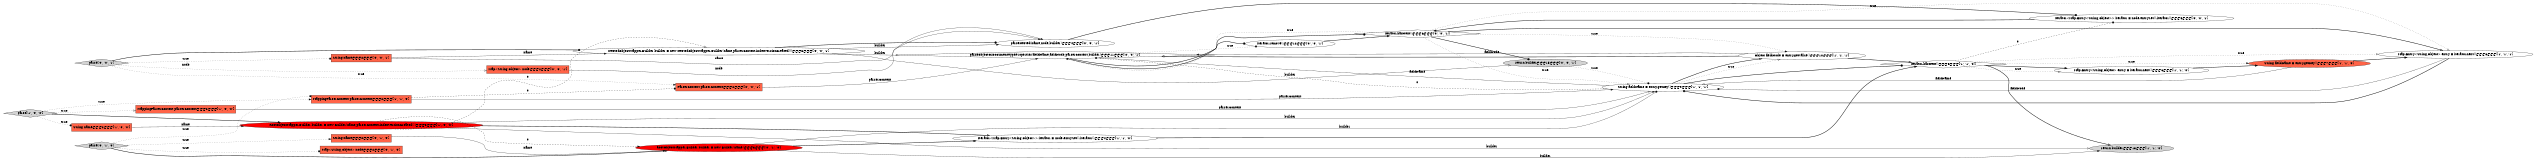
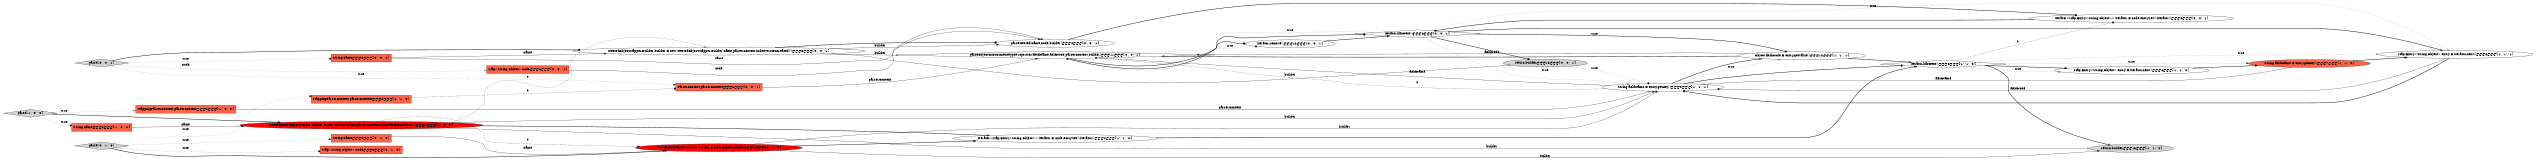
  digraph {
    rankdir=LR
    node [fillcolor=white shape=ellipse style=filled]
    edge [arrowhead=normal style=bold]
    n1 [fillcolor=tomato label="MappingParserContext parserContext@@@2@@@['1', '1', '0']" shape=box]
    n2 [fillcolor=tomato label="ParserContext parserContext@@@2@@@['0', '0', '1']" shape=box]
    n3 [label="String fieldName = entry.getKey()@@@9@@@['1', '1', '1']"]
    n4 [label="parseObjectOrDocumentTypeProperties(fieldName,fieldNode,parserContext,builder)@@@11@@@['0', '0', '1']" shape=diamond]
    n5 [label="iterator.hasNext()@@@5@@@['1', '1', '0']" shape=diamond]
    n6 [label="Object fieldNode = entry.getValue()@@@10@@@['1', '1', '1']"]
    n7 [fillcolor=tomato label="Map<String,Object> node@@@2@@@['0', '1', '0']" shape=box]
    n8 [label="Map.Entry<String,Object> entry = iterator.next()@@@8@@@['1', '1', '1']"]
    n9 [fillcolor=tomato label="Map<String,Object> node@@@2@@@['0', '0', '1']" shape=box]
    n10 [label="parseNested(name,node,builder)@@@4@@@['0', '0', '1']"]
    n11 [label="Iterator<Map.Entry<String,Object>> iterator = node.entrySet().iterator()@@@5@@@['0', '0', '1']"]
    n12 [fillcolor=lightgray label="parse['0', '0', '1']" shape=diamond]
    n13 [fillcolor=tomato label="String name@@@2@@@['0', '0', '1']" shape=box]
    n14 [label="NestedObjectMapper.Builder builder = new NestedObjectMapper.Builder(name,parserContext.indexVersionCreated())@@@3@@@['0', '0', '1']"]
    n15 [fillcolor=lightgray label="return builder@@@15@@@['0', '0', '1']"]
    n16 [fillcolor=lightgray label="parse['0', '1', '0']" shape=diamond]
    n17 [fillcolor=tomato label="String name@@@2@@@['0', '1', '0']" shape=box]
    n18 [fillcolor=red label="RootObjectMapper.Builder builder = new Builder(name)@@@3@@@['0', '1', '0']"]
    n19 [fillcolor=lightgray label="return builder@@@13@@@['1', '1', '0']"]
    n20 [label="Iterator<Map.Entry<String,Object>> iterator = node.entrySet().iterator()@@@4@@@['1', '1', '0']"]
    n21 [label="Map.Entry<String,Object> entry = iterator.next()@@@6@@@['1', '1', '0']"]
    n22 [fillcolor=tomato label="String fieldName = entry.getKey()@@@7@@@['1', '1', '0']"]
    n23 [label="iterator.hasNext()@@@6@@@['0', '0', '1']" shape=diamond]
    n24 [fillcolor=tomato label="String name@@@2@@@['1', '0', '0']" shape=box]
    n25 [fillcolor=red label="RootObjectMapper.Builder builder = new Builder(name,parserContext.indexVersionCreated())@@@3@@@['1', '0', '0']"]
    n26 [label="iterator.remove()@@@12@@@['0', '0', '1']"]
    n27 [fillcolor=lightgray label="parse['1', '0', '0']" shape=diamond]
    n28 [fillcolor=tomato label="MappingParserContext parserContext@@@2@@@['1', '0', '0']" shape=box]
    n1 -> n2 [arrowhead=dot label=0 style=dashed]
-   n1 -> n3 [label=parserContext style=solid]
    n2 -> n4 [label=parserContext style=solid]
    n3 -> n4 [arrowhead=onormal label=fieldName style=solid]
    n3 -> n4 [arrowhead=dot label=0 style=dashed]
    n3 -> n5 [arrowhead=dot]
    n3 -> n6 [arrowhead=onormal label=true style=dotted]
    n3 -> n6 [arrowhead=onormal]
    n4 -> n23 [arrowhead=dot]
    n4 -> n26 [arrowhead=dot label=true style=dotted]
    n4 -> n26 [arrowhead=dot]
    n5 -> n8 [arrowhead=onormal label=true style=dotted]
    n5 -> n11 [arrowhead=dot label=0 style=dashed]
    n5 -> n19 [arrowhead=onormal]
    n5 -> n21
    n5 -> n21 [arrowhead=onormal label=true style=dotted]
    n5 -> n22 [label=true style=dotted]
    n6 -> n4 [arrowhead=onormal]
    n6 -> n4 [label=fieldNode style=solid]
    n6 -> n5 [arrowhead=onormal]
    n8 -> n3 [arrowhead=dot]
    n8 -> n3 [arrowhead=dot label=fieldNode style=solid]
    n9 -> n10 [label="node" style=solid]
    n10 -> n11 [arrowhead=dot]
    n11 -> n23
    n12 -> n2 [label=true style=dotted]
    n12 -> n9 [arrowhead=onormal label="node" style=dotted]
    n12 -> n13 [arrowhead=dot label=true style=dotted]
    n12 -> n14 [arrowhead=dot]
    n13 -> n10 [label=name style=solid]
    n13 -> n14 [label=name style=solid]
    n14 -> n4 [arrowhead=onormal label=builder style=solid]
    n14 -> n10 [label=builder style=solid]
    n14 -> n10 [arrowhead=dot]
    n14 -> n15 [arrowhead=onormal label=builder style=solid]
    n15 -> n3 [arrowhead=dot label=true style=dotted]
    n16 -> n1 [arrowhead=dot label=true style=dotted]
    n16 -> n7 [arrowhead=dot label=true style=dotted]
    n16 -> n17 [label=true style=dotted]
    n16 -> n18 [arrowhead=onormal]
    n17 -> n18 [label=name style=solid]
    n18 -> n3 [arrowhead=dot label=builder style=solid]
    n18 -> n19 [label=builder style=solid]
    n18 -> n20
    n20 -> n5
    n21 -> n22
    n22 -> n3 [arrowhead=onormal label=fieldName style=solid]
    n22 -> n8
    n23 -> n3 [arrowhead=onormal label=true style=dotted]
    n23 -> n4 [arrowhead=dot label=true style=dotted]
-   n23 -> n6 [label=true style=dotted]
+   n23 -> n6 [label=true]
    n23 -> n8 [arrowhead=onormal]
    n23 -> n8 [arrowhead=onormal label=true style=dotted]
    n23 -> n15 [arrowhead=dot]
    n24 -> n25 [label=name style=solid]
    n25 -> n3 [label=builder style=solid]
    n25 -> n14 [arrowhead=onormal label=0 style=dashed]
    n25 -> n18 [label=0 style=dashed]
    n25 -> n19 [arrowhead=onormal label=builder style=solid]
    n25 -> n20 [arrowhead=onormal]
    n26 -> n23
-   n27 -> n1 [label=true style=dotted]
    n27 -> n24 [arrowhead=dot label=true style=dotted]
    n27 -> n25
    n27 -> n28 [arrowhead=onormal label=true style=dotted]
    n28 -> n3 [arrowhead=onormal label=parserContext style=solid]
  }
